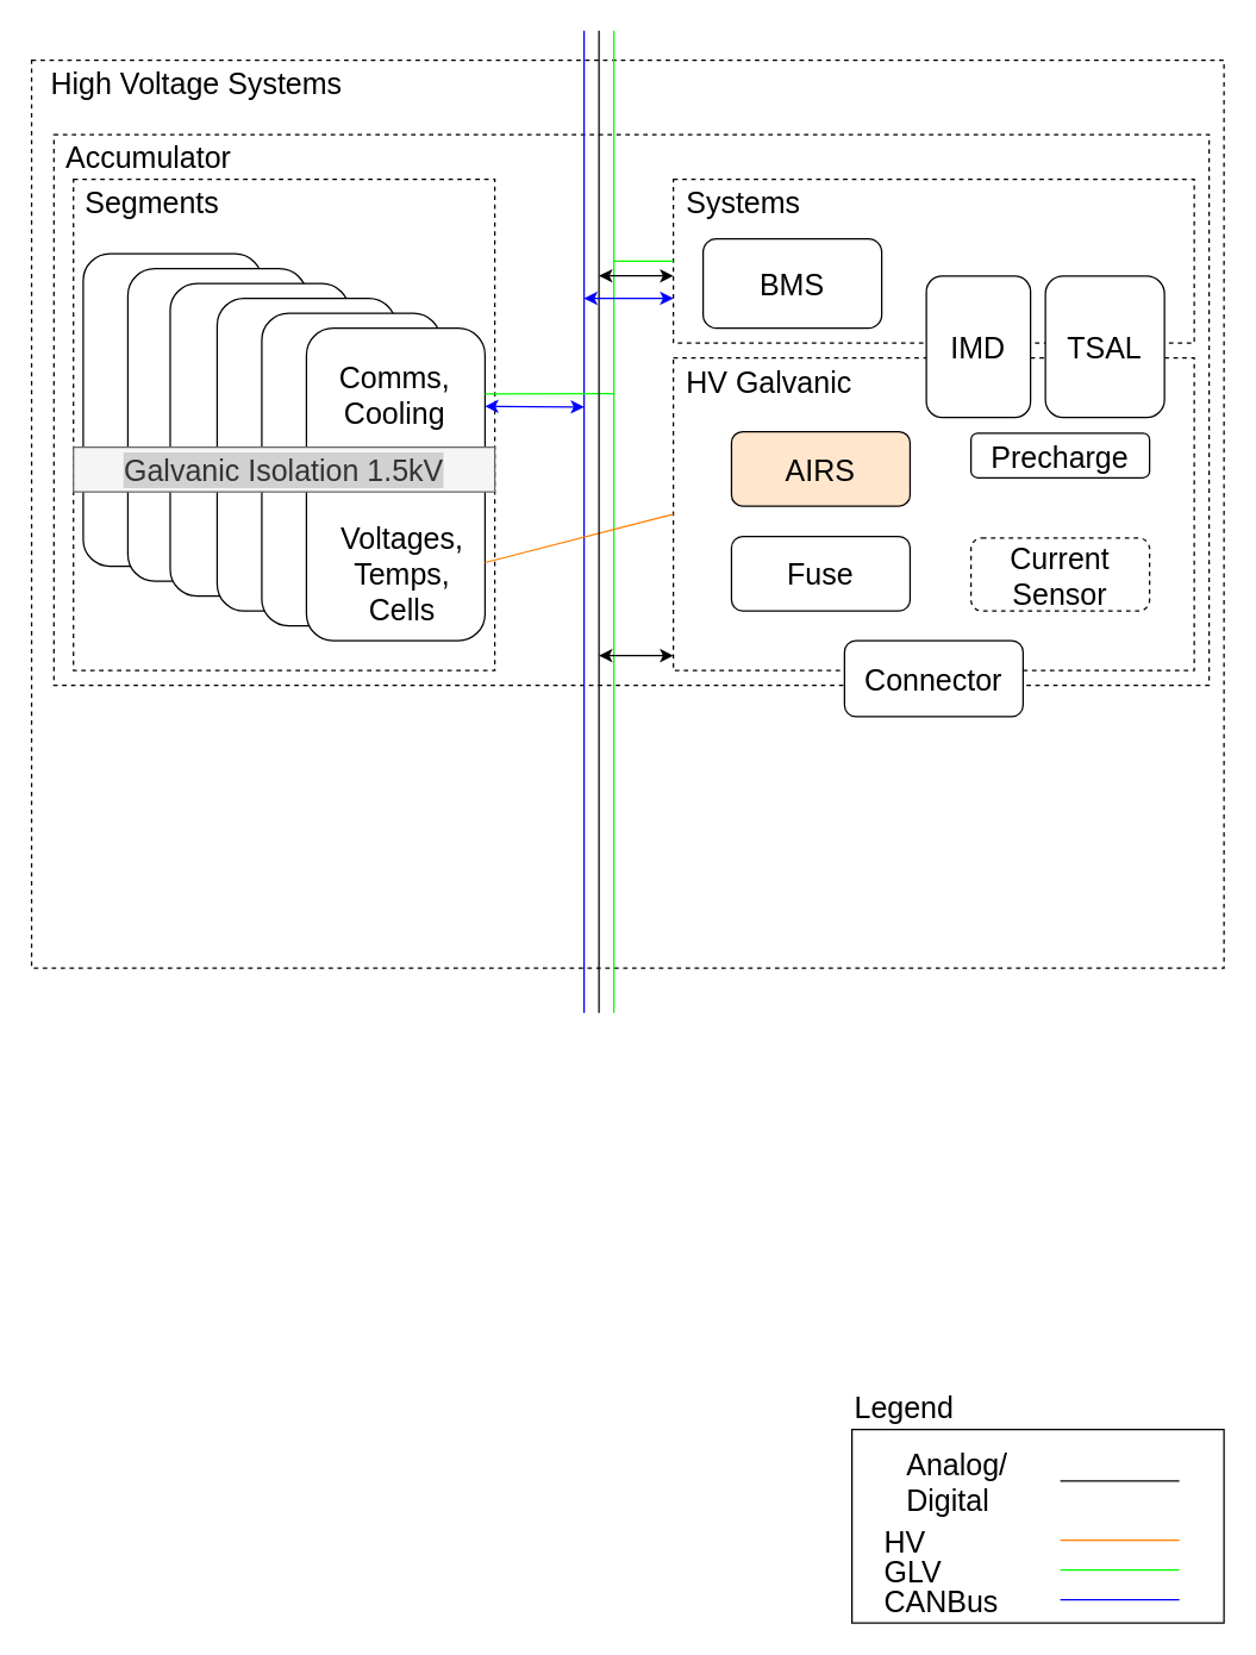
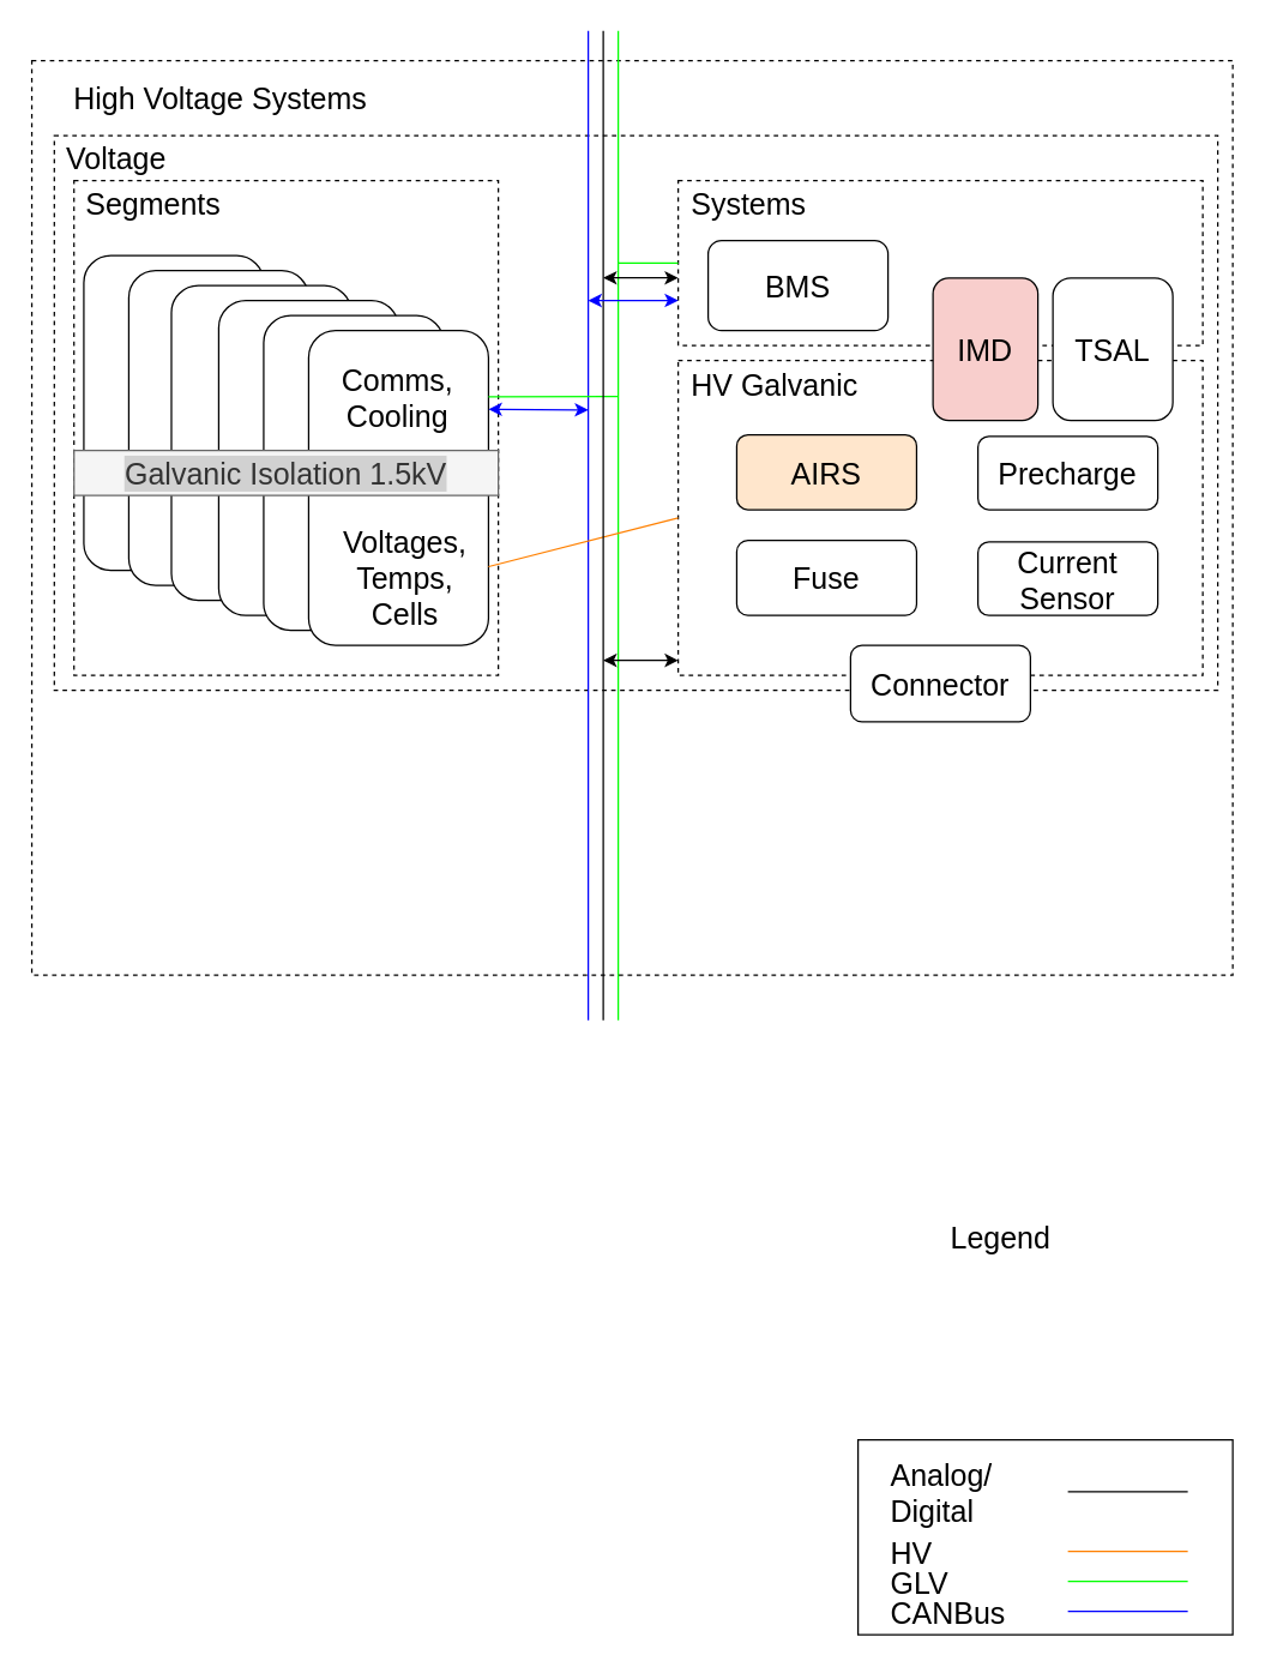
  <mxCell id="0" />
  <mxCell id="1" parent="0" />
  <mxCell id="2" value="" style="rounded=0;whiteSpace=wrap;html=1;labelBackgroundColor=#;fontSize=20;" vertex="1" parent="1"><mxGeometry x="572" y="960" width="250" height="130" as="geometry" /></mxCell>
  <mxCell id="3" value="" style="verticalLabelPosition=bottom;verticalAlign=top;html=1;shape=mxgraph.basic.rect;fillColor2=none;strokeWidth=1;size=20;indent=5;dashed=1;" vertex="1" parent="1"><mxGeometry x="20.75" y="40" width="801.25" height="610" as="geometry" /></mxCell>
- <mxCell id="4" value="High Voltage Systems" style="text;html=1;strokeColor=none;fillColor=none;align=left;verticalAlign=middle;whiteSpace=wrap;rounded=0;fontSize=20;" vertex="1" parent="1"><mxGeometry x="32" y="40" width="340" height="30" as="geometry" /></mxCell>
+ <mxCell id="4" value="High Voltage Systems" style="text;html=1;strokeColor=none;fillColor=none;align=left;verticalAlign=middle;whiteSpace=wrap;rounded=0;fontSize=20;" vertex="1" parent="1"><mxGeometry x="47" y="50" width="340" height="30" as="geometry" /></mxCell>
  <mxCell id="5" value="" style="rounded=0;whiteSpace=wrap;html=1;fontSize=20;dashed=1;" vertex="1" parent="1"><mxGeometry x="35.75" y="90" width="776.25" height="370" as="geometry" /></mxCell>
- <mxCell id="6" value="Accumulator" style="text;html=1;strokeColor=none;fillColor=none;align=left;verticalAlign=middle;whiteSpace=wrap;rounded=0;fontSize=20;" vertex="1" parent="1"><mxGeometry x="42" y="90" width="185" height="30" as="geometry" /></mxCell>
+ <mxCell id="6" value="Voltage" style="text;html=1;strokeColor=none;fillColor=none;align=left;verticalAlign=middle;whiteSpace=wrap;rounded=0;fontSize=20;" vertex="1" parent="1"><mxGeometry x="42" y="90" width="185" height="30" as="geometry" /></mxCell>
  <mxCell id="7" value="" style="rounded=0;whiteSpace=wrap;html=1;fontSize=20;dashed=1;" vertex="1" parent="1"><mxGeometry x="48.88" y="120" width="283.12" height="330" as="geometry" /></mxCell>
  <mxCell id="8" value="" style="rounded=1;whiteSpace=wrap;html=1;fontSize=20;" vertex="1" parent="1"><mxGeometry x="55.44" y="170" width="120" height="210" as="geometry" /></mxCell>
  <mxCell id="9" value="" style="rounded=1;whiteSpace=wrap;html=1;fontSize=20;" vertex="1" parent="1"><mxGeometry x="85.44" y="180" width="120" height="210" as="geometry" /></mxCell>
  <mxCell id="10" value="" style="rounded=1;whiteSpace=wrap;html=1;fontSize=20;" vertex="1" parent="1"><mxGeometry x="113.88" y="190" width="120" height="210" as="geometry" /></mxCell>
  <mxCell id="11" value="" style="rounded=1;whiteSpace=wrap;html=1;fontSize=20;" vertex="1" parent="1"><mxGeometry x="145.44" y="200" width="120" height="210" as="geometry" /></mxCell>
  <mxCell id="12" value="" style="rounded=1;whiteSpace=wrap;html=1;fontSize=20;" vertex="1" parent="1"><mxGeometry x="175.44" y="210" width="120" height="210" as="geometry" /></mxCell>
  <mxCell id="13" value="" style="rounded=1;whiteSpace=wrap;html=1;fontSize=20;" vertex="1" parent="1"><mxGeometry x="205.44" y="220" width="120" height="210" as="geometry" /></mxCell>
  <mxCell id="14" value="&lt;div&gt;Voltages,&lt;/div&gt;&lt;div&gt;Temps,&lt;/div&gt;&lt;div&gt;Cells&lt;br&gt;&lt;/div&gt;" style="text;html=1;strokeColor=none;fillColor=none;align=center;verticalAlign=middle;whiteSpace=wrap;rounded=0;fontSize=20;" vertex="1" parent="1"><mxGeometry x="240.44" y="370" width="60" height="30" as="geometry" /></mxCell>
  <mxCell id="15" value="Segments" style="text;html=1;strokeColor=none;fillColor=none;align=left;verticalAlign=middle;whiteSpace=wrap;rounded=0;fontSize=20;" vertex="1" parent="1"><mxGeometry x="55.44" y="120" width="185" height="30" as="geometry" /></mxCell>
  <mxCell id="16" value="&lt;font style=&quot;font-size: 20px;&quot;&gt;Galvanic Isolation 1.5kV&lt;/font&gt;" style="text;html=1;align=center;verticalAlign=middle;whiteSpace=wrap;rounded=0;labelBackgroundColor=#D1D1D1;fontSize=20;fillColor=#f5f5f5;fontColor=#333333;strokeColor=#666666;" vertex="1" parent="1"><mxGeometry x="48.88" y="300" width="283.12" height="30" as="geometry" /></mxCell>
  <mxCell id="17" value="&lt;div&gt;Comms,&lt;/div&gt;&lt;div&gt;Cooling&lt;br&gt;&lt;/div&gt;" style="text;html=1;strokeColor=none;fillColor=none;align=center;verticalAlign=middle;whiteSpace=wrap;rounded=0;fontSize=20;" vertex="1" parent="1"><mxGeometry x="235.44" y="250" width="60" height="30" as="geometry" /></mxCell>
  <mxCell id="18" value="" style="endArrow=none;html=1;rounded=0;fontSize=20;strokeColor=#0000FF;" edge="1" parent="1"><mxGeometry width="50" height="50" relative="1" as="geometry"><mxPoint x="392" y="680" as="sourcePoint" /><mxPoint x="392" y="20" as="targetPoint" /></mxGeometry></mxCell>
  <mxCell id="19" value="" style="endArrow=none;html=1;rounded=0;fontSize=20;strokeColor=#0000FF;" edge="1" parent="1"><mxGeometry width="50" height="50" relative="1" as="geometry"><mxPoint x="792" y="1074.37" as="sourcePoint" /><mxPoint x="712" y="1074.37" as="targetPoint" /></mxGeometry></mxCell>
  <mxCell id="20" value="CANBus" style="text;html=1;strokeColor=none;fillColor=none;align=left;verticalAlign=middle;whiteSpace=wrap;rounded=0;labelBackgroundColor=#;fontSize=20;" vertex="1" parent="1"><mxGeometry x="592" y="1060" width="60" height="30" as="geometry" /></mxCell>
- <mxCell id="21" value="&lt;div align=&quot;left&quot;&gt;Legend&lt;/div&gt;" style="text;html=1;strokeColor=none;fillColor=none;align=left;verticalAlign=middle;whiteSpace=wrap;rounded=0;labelBackgroundColor=#;fontSize=20;" vertex="1" parent="1"><mxGeometry x="572" y="930" width="60" height="30" as="geometry" /></mxCell>
+ <mxCell id="21" value="&lt;div align=&quot;left&quot;&gt;Legend&lt;/div&gt;" style="text;html=1;strokeColor=none;fillColor=none;align=left;verticalAlign=middle;whiteSpace=wrap;rounded=0;labelBackgroundColor=#;fontSize=20;" vertex="1" parent="1"><mxGeometry x="632" y="810" width="60" height="30" as="geometry" /></mxCell>
  <mxCell id="22" value="" style="endArrow=classic;startArrow=classic;html=1;rounded=0;strokeColor=#0000FF;fontSize=20;exitX=1;exitY=0.25;exitDx=0;exitDy=0;" edge="1" parent="1" source="13"><mxGeometry width="50" height="50" relative="1" as="geometry"><mxPoint x="332" y="610" as="sourcePoint" /><mxPoint x="392" y="273" as="targetPoint" /></mxGeometry></mxCell>
  <mxCell id="23" value="" style="endArrow=none;html=1;rounded=0;fontSize=20;strokeColor=#00FF00;" edge="1" parent="1"><mxGeometry width="50" height="50" relative="1" as="geometry"><mxPoint x="792" y="1054.37" as="sourcePoint" /><mxPoint x="712" y="1054.37" as="targetPoint" /></mxGeometry></mxCell>
  <mxCell id="24" value="GLV" style="text;html=1;strokeColor=none;fillColor=none;align=left;verticalAlign=middle;whiteSpace=wrap;rounded=0;labelBackgroundColor=#;fontSize=20;" vertex="1" parent="1"><mxGeometry x="592" y="1040" width="60" height="30" as="geometry" /></mxCell>
  <mxCell id="25" value="" style="endArrow=none;html=1;rounded=0;fontSize=20;strokeColor=#FF8000;" edge="1" parent="1"><mxGeometry width="50" height="50" relative="1" as="geometry"><mxPoint x="792" y="1034.37" as="sourcePoint" /><mxPoint x="712" y="1034.37" as="targetPoint" /></mxGeometry></mxCell>
  <mxCell id="26" value="HV" style="text;html=1;strokeColor=none;fillColor=none;align=left;verticalAlign=middle;whiteSpace=wrap;rounded=0;labelBackgroundColor=#;fontSize=20;" vertex="1" parent="1"><mxGeometry x="592" y="1020" width="60" height="30" as="geometry" /></mxCell>
  <mxCell id="27" value="" style="endArrow=none;html=1;rounded=0;fontSize=20;strokeColor=#000000;" edge="1" parent="1"><mxGeometry width="50" height="50" relative="1" as="geometry"><mxPoint x="792" y="994.67" as="sourcePoint" /><mxPoint x="712" y="994.67" as="targetPoint" /></mxGeometry></mxCell>
- <mxCell id="28" value="&lt;div&gt;Analog/&lt;/div&gt;&lt;div&gt;Digital&lt;/div&gt;" style="text;html=1;strokeColor=none;fillColor=none;align=left;verticalAlign=middle;whiteSpace=wrap;rounded=0;labelBackgroundColor=#;fontSize=20;" vertex="1" parent="1"><mxGeometry x="607" y="980" width="60" height="30" as="geometry" /></mxCell>
+ <mxCell id="28" value="&lt;div&gt;Analog/&lt;/div&gt;&lt;div&gt;Digital&lt;/div&gt;" style="text;html=1;strokeColor=none;fillColor=none;align=left;verticalAlign=middle;whiteSpace=wrap;rounded=0;labelBackgroundColor=#;fontSize=20;" vertex="1" parent="1"><mxGeometry x="592" y="980" width="60" height="30" as="geometry" /></mxCell>
  <mxCell id="29" value="" style="endArrow=none;html=1;rounded=0;fontSize=20;strokeColor=#00FF00;" edge="1" parent="1"><mxGeometry width="50" height="50" relative="1" as="geometry"><mxPoint x="412" y="680" as="sourcePoint" /><mxPoint x="412" y="20" as="targetPoint" /></mxGeometry></mxCell>
  <mxCell id="30" value="" style="rounded=0;whiteSpace=wrap;html=1;fontSize=20;dashed=1;" vertex="1" parent="1"><mxGeometry x="452" y="240" width="350" height="210" as="geometry" /></mxCell>
  <mxCell id="31" value="&lt;div&gt;HV Galvanic&lt;/div&gt;" style="text;html=1;strokeColor=none;fillColor=none;align=left;verticalAlign=middle;whiteSpace=wrap;rounded=0;fontSize=20;" vertex="1" parent="1"><mxGeometry x="458.56" y="241" width="185" height="30" as="geometry" /></mxCell>
  <mxCell id="32" value="" style="rounded=0;whiteSpace=wrap;html=1;fontSize=20;dashed=1;" vertex="1" parent="1"><mxGeometry x="452" y="120" width="350" height="110" as="geometry" /></mxCell>
  <mxCell id="33" value="Systems" style="text;html=1;strokeColor=none;fillColor=none;align=left;verticalAlign=middle;whiteSpace=wrap;rounded=0;fontSize=20;" vertex="1" parent="1"><mxGeometry x="458.56" y="120" width="185" height="30" as="geometry" /></mxCell>
  <mxCell id="34" value="" style="endArrow=none;html=1;rounded=0;fontSize=20;strokeColor=#FF8000;entryX=1;entryY=0.75;entryDx=0;entryDy=0;exitX=0;exitY=0.5;exitDx=0;exitDy=0;" edge="1" parent="1" source="30" target="13"><mxGeometry width="50" height="50" relative="1" as="geometry"><mxPoint x="562" y="690" as="sourcePoint" /><mxPoint x="482" y="690" as="targetPoint" /></mxGeometry></mxCell>
  <mxCell id="35" value="Connector" style="rounded=1;whiteSpace=wrap;html=1;labelBackgroundColor=#;fontSize=20;" vertex="1" parent="1"><mxGeometry x="567" y="430" width="120" height="51" as="geometry" /></mxCell>
  <mxCell id="36" value="&lt;div&gt;AIRS&lt;/div&gt;" style="rounded=1;whiteSpace=wrap;html=1;labelBackgroundColor=#;fontSize=20;fillColor=#ffe6cc;" vertex="1" parent="1"><mxGeometry x="491.06" y="289.5" width="120" height="50" as="geometry" /></mxCell>
- <mxCell id="37" value="IMD" style="rounded=1;whiteSpace=wrap;html=1;labelBackgroundColor=#;fontSize=20;" vertex="1" parent="1"><mxGeometry x="622" y="185" width="70" height="95" as="geometry" /></mxCell>
+ <mxCell id="37" value="IMD" style="rounded=1;whiteSpace=wrap;html=1;labelBackgroundColor=#;fontSize=20;fillColor=#f8cecc;" vertex="1" parent="1"><mxGeometry x="622" y="185" width="70" height="95" as="geometry" /></mxCell>
  <mxCell id="38" value="" style="endArrow=none;html=1;rounded=0;fontSize=20;strokeColor=#00FF00;" edge="1" parent="1"><mxGeometry width="50" height="50" relative="1" as="geometry"><mxPoint x="412" y="264" as="sourcePoint" /><mxPoint x="325.44" y="264.23" as="targetPoint" /></mxGeometry></mxCell>
  <mxCell id="39" value="" style="endArrow=none;html=1;rounded=0;fontSize=20;strokeColor=#00FF00;exitX=0;exitY=0.5;exitDx=0;exitDy=0;" edge="1" parent="1" source="32"><mxGeometry width="50" height="50" relative="1" as="geometry"><mxPoint x="487" y="199.23" as="sourcePoint" /><mxPoint x="412" y="175" as="targetPoint" /></mxGeometry></mxCell>
  <mxCell id="40" value="&lt;div&gt;TSAL&lt;/div&gt;" style="rounded=1;whiteSpace=wrap;html=1;labelBackgroundColor=#;fontSize=20;" vertex="1" parent="1"><mxGeometry x="702" y="185" width="80" height="95" as="geometry" /></mxCell>
  <mxCell id="41" value="" style="endArrow=none;html=1;rounded=0;fontSize=20;strokeColor=#000000;" edge="1" parent="1"><mxGeometry width="50" height="50" relative="1" as="geometry"><mxPoint x="402" y="20" as="sourcePoint" /><mxPoint x="402" y="680" as="targetPoint" /></mxGeometry></mxCell>
- <mxCell id="42" value="Precharge" style="rounded=1;whiteSpace=wrap;html=1;labelBackgroundColor=#;fontSize=20;" vertex="1" parent="1"><mxGeometry x="652" y="290.5" width="120" height="30" as="geometry" /></mxCell>
+ <mxCell id="42" value="Precharge" style="rounded=1;whiteSpace=wrap;html=1;labelBackgroundColor=#;fontSize=20;" vertex="1" parent="1"><mxGeometry x="652" y="290.5" width="120" height="49" as="geometry" /></mxCell>
  <mxCell id="43" value="BMS" style="rounded=1;whiteSpace=wrap;html=1;labelBackgroundColor=#;fontSize=20;" vertex="1" parent="1"><mxGeometry x="472" y="160" width="120" height="60" as="geometry" /></mxCell>
  <mxCell id="44" value="" style="endArrow=classic;startArrow=classic;html=1;rounded=0;strokeColor=#0000FF;fontSize=20;entryX=0;entryY=0.727;entryDx=0;entryDy=0;entryPerimeter=0;" edge="1" parent="1" target="32"><mxGeometry width="50" height="50" relative="1" as="geometry"><mxPoint x="392" y="200" as="sourcePoint" /><mxPoint x="402" y="283" as="targetPoint" /></mxGeometry></mxCell>
  <mxCell id="45" value="" style="endArrow=classic;startArrow=classic;html=1;rounded=0;strokeColor=#000000;fontSize=20;" edge="1" parent="1"><mxGeometry width="50" height="50" relative="1" as="geometry"><mxPoint x="402" y="184.82" as="sourcePoint" /><mxPoint x="452" y="184.82" as="targetPoint" /></mxGeometry></mxCell>
  <mxCell id="46" value="" style="endArrow=classic;startArrow=classic;html=1;rounded=0;strokeColor=#000000;fontSize=20;" edge="1" parent="1"><mxGeometry width="50" height="50" relative="1" as="geometry"><mxPoint x="402" y="440" as="sourcePoint" /><mxPoint x="452" y="440" as="targetPoint" /></mxGeometry></mxCell>
  <mxCell id="47" value="Fuse" style="rounded=1;whiteSpace=wrap;html=1;labelBackgroundColor=#;fontSize=20;" vertex="1" parent="1"><mxGeometry x="491.06" y="360" width="120" height="50" as="geometry" /></mxCell>
- <mxCell id="48" value="&lt;div&gt;Current&lt;/div&gt;&lt;div&gt;Sensor&lt;br&gt;&lt;/div&gt;" style="rounded=1;whiteSpace=wrap;html=1;labelBackgroundColor=#;fontSize=20;dashed=1;" vertex="1" parent="1"><mxGeometry x="652" y="361" width="120" height="49" as="geometry" /></mxCell>
+ <mxCell id="48" value="&lt;div&gt;Current&lt;/div&gt;&lt;div&gt;Sensor&lt;br&gt;&lt;/div&gt;" style="rounded=1;whiteSpace=wrap;html=1;labelBackgroundColor=#;fontSize=20;" vertex="1" parent="1"><mxGeometry x="652" y="361" width="120" height="49" as="geometry" /></mxCell>
